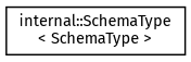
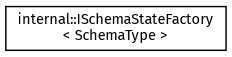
  digraph {
    rankdir=LR
    fontname="Fira Sans"
-   n1 [color=black fillcolor=white fontname="Fira Sans" fontsize=10 height=0.2 label="internal::SchemaType\l\< SchemaType \>" shape=record style=filled width=0.4]
+   n1 [color=black fillcolor=white fontname="Fira Sans" fontsize=10 height=0.2 label="internal::ISchemaStateFactory\l\< SchemaType \>" shape=record style=filled width=0.4]
  }
